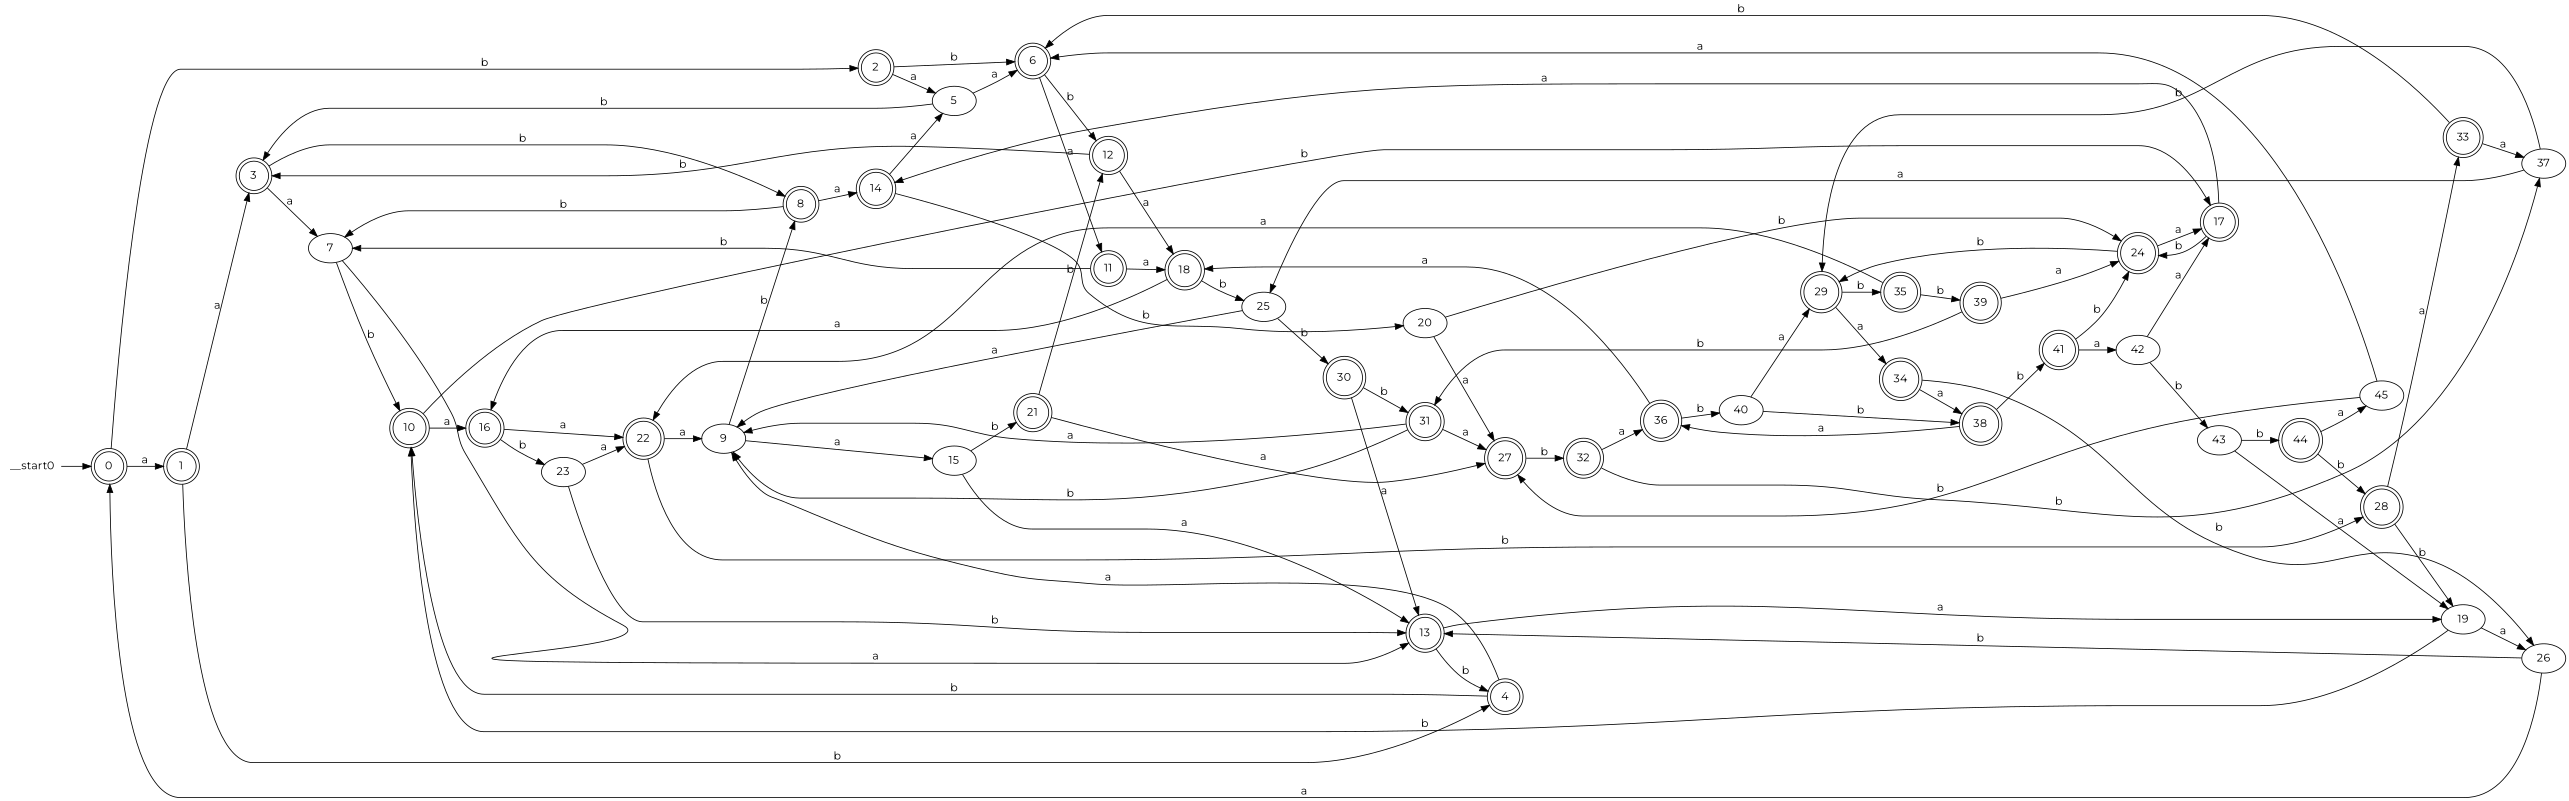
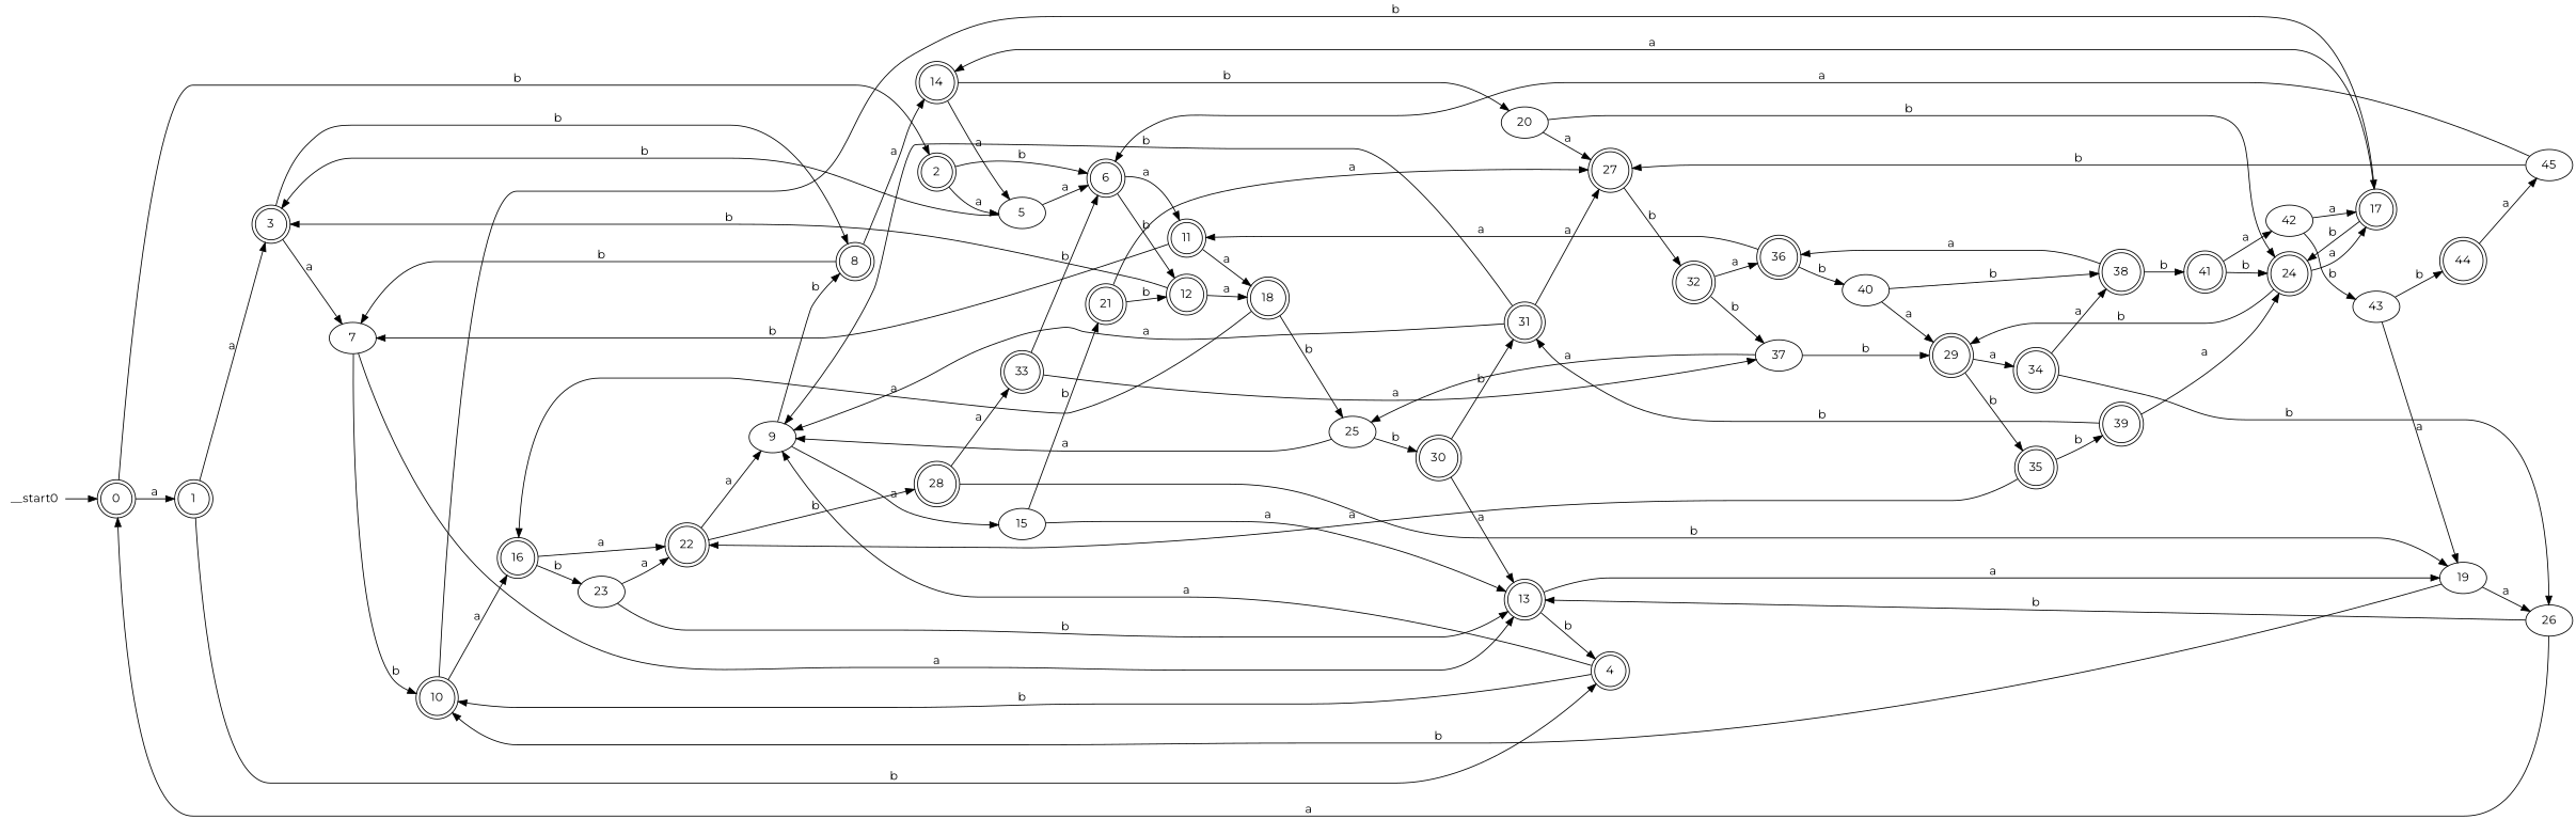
  digraph {
    fontname=Montserrat
    rankdir=LR
    node [fontname=Montserrat shape=doublecircle]
    edge [fontname=Montserrat]
    __start0 [shape=none]
    0
    1
    2
    3
    4
    5 [shape=""]
    6
    7 [shape=""]
    8
    9 [shape=""]
    10
    11
    12
    13
    14
    15 [shape=ellipse]
    16
    17
    18
    19 [shape=""]
    20 [shape=""]
    21
    22
    23 [shape=""]
    24
    25 [shape=""]
    26 [shape=""]
    27
    28
    29
    30
    32
    33
    34
    35
    31
    36
    37 [shape=""]
    38
    39
    40 [shape=""]
    41
    42 [shape=""]
    43 [shape=""]
    44
    45 [shape=""]
    __start0 -> 0
    0 -> 1 [label=a]
    0 -> 2 [label=b]
    1 -> 3 [label=a]
    1 -> 4 [label=b]
    2 -> 5 [label=a]
    2 -> 6 [label=b]
    3 -> 7 [label=a]
    3 -> 8 [label=b]
    4 -> 9 [label=a]
    4 -> 10 [label=b]
    5 -> 3 [label=b]
    5 -> 6 [label=a]
    6 -> 11 [label=a]
    6 -> 12 [label=b]
    7 -> 10 [label=b]
    7 -> 13 [label=a]
    8 -> 7 [label=b]
    8 -> 14 [label=a]
    9 -> 8 [label=b]
    9 -> 15 [label=a]
    10 -> 16 [label=a]
    10 -> 17 [label=b]
    11 -> 7 [label=b]
    11 -> 18 [label=a]
    12 -> 3 [label=b]
    12 -> 18 [label=a]
    13 -> 4 [label=b]
    13 -> 19 [label=a]
    14 -> 5 [label=a]
    14 -> 20 [label=b]
    15 -> 13 [label=a]
    15 -> 21 [label=b]
    16 -> 22 [label=a]
    16 -> 23 [label=b]
    17 -> 14 [label=a]
    17 -> 24 [label=b]
    18 -> 16 [label=a]
    18 -> 25 [label=b]
    19 -> 10 [label=b]
    19 -> 26 [label=a]
    20 -> 24 [label=b]
    20 -> 27 [label=a]
    21 -> 12 [label=b]
    21 -> 27 [label=a]
    22 -> 9 [label=a]
    22 -> 28 [label=b]
    23 -> 13 [label=b]
    23 -> 22 [label=a]
    24 -> 17 [label=a]
    24 -> 29 [label=b]
    25 -> 9 [label=a]
    25 -> 30 [label=b]
    26 -> 0 [label=a]
    26 -> 13 [label=b]
    27 -> 32 [label=b]
    28 -> 19 [label=b]
    28 -> 33 [label=a]
    29 -> 34 [label=a]
    29 -> 35 [label=b]
    30 -> 13 [label=a]
    30 -> 31 [label=b]
    32 -> 36 [label=a]
    32 -> 37 [label=b]
    33 -> 6 [label=b]
    33 -> 37 [label=a]
    34 -> 26 [label=b]
    34 -> 38 [label=a]
    35 -> 22 [label=a]
    35 -> 39 [label=b]
    31 -> 9 [label=a]
    31 -> 9 [label=b]
    31 -> 27 [label=a]
-   36 -> 18 [label=a]
+   36 -> 11 [label=a]
    36 -> 40 [label=b]
    37 -> 25 [label=a]
    37 -> 29 [label=b]
    38 -> 36 [label=a]
    38 -> 41 [label=b]
    39 -> 24 [label=a]
    39 -> 31 [label=b]
    40 -> 29 [label=a]
    40 -> 38 [label=b]
    41 -> 24 [label=b]
    41 -> 42 [label=a]
    42 -> 17 [label=a]
    42 -> 43 [label=b]
    43 -> 19 [label=a]
    43 -> 44 [label=b]
-   44 -> 28 [label=b]
    44 -> 45 [label=a]
    45 -> 6 [label=a]
    45 -> 27 [label=b]
  }
